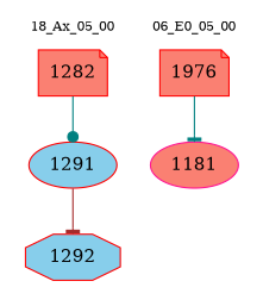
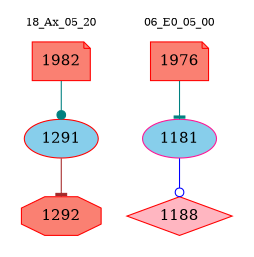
  digraph {
    node [color=red fillcolor=skyblue shape=note style=filled]
    edge [arrowhead=tee color=teal]
-   n1 [fillcolor=salmon label=1282]
+   n1 [fillcolor=salmon label=1982]
    n2 [label=1291 shape=ellipse]
-   n3 [label=1292 shape=octagon]
+   n3 [fillcolor=salmon label=1292 shape=octagon]
    n4 [fillcolor=salmon label=1976]
-   n5 [color=deeppink fillcolor=salmon label=1181 shape=ellipse]
+   n5 [color=deeppink label=1181 shape=ellipse]
+   n6 [fillcolor=lightpink label=1188 shape=diamond]
    subgraph cluster_1 {
      color=white
      fontsize=10
-     label="18_Ax_05_00"
+     label="18_Ax_05_20"
      n1
      n2
      n3
    }
    subgraph cluster_2 {
      color=white
      fontsize=10
      label="06_E0_05_00"
      n4
      n5
+     n6
    }
    n1 -> n2 [arrowhead=dot]
    n2 -> n3 [color=brown]
    n4 -> n5
+   n5 -> n6 [arrowhead=odot color=blue]
  }
